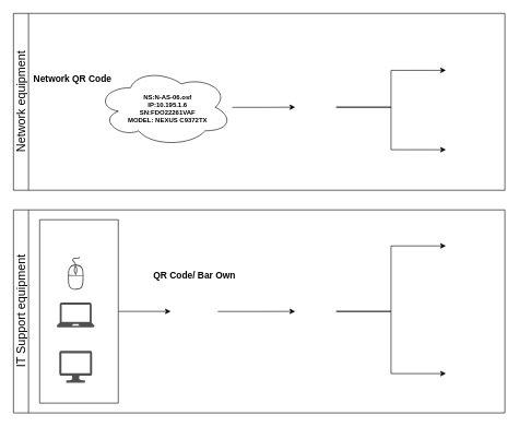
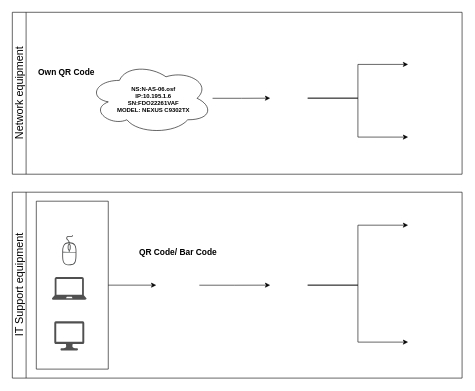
  <mxCell id="0" />
  <mxCell id="1" parent="0" />
  <mxCell id="2" value="&lt;h2&gt;&lt;span style=&quot;font-weight: 400; text-wrap-mode: nowrap;&quot;&gt;Network equipment&lt;/span&gt;&lt;/h2&gt;" style="swimlane;horizontal=0;whiteSpace=wrap;html=1;" vertex="1" parent="1"><mxGeometry x="20" y="20" width="750" height="270" as="geometry" /></mxCell>
  <mxCell id="3" value="" style="shape=image;html=1;verticalAlign=top;verticalLabelPosition=bottom;labelBackgroundColor=#ffffff;imageAspect=0;aspect=fixed;image=https://cdn0.iconfinder.com/data/icons/business-collection-2027/60/barcode-1-128.png" vertex="1" parent="2"><mxGeometry x="54.06" y="111.88" width="71.87" height="71.87" as="geometry" /></mxCell>
- <mxCell id="4" value="&lt;h4&gt;&lt;font style=&quot;font-size: 14px;&quot;&gt;Network QR Code&lt;/font&gt;&lt;/h4&gt;" style="text;html=1;align=center;verticalAlign=middle;resizable=0;points=[];autosize=1;strokeColor=none;fillColor=none;" vertex="1" parent="2"><mxGeometry x="29.99" y="70" width="120" height="60" as="geometry" /></mxCell>
+ <mxCell id="4" value="&lt;h4&gt;&lt;font style=&quot;font-size: 14px;&quot;&gt;Own QR Code&lt;/font&gt;&lt;/h4&gt;" style="text;html=1;align=center;verticalAlign=middle;resizable=0;points=[];autosize=1;strokeColor=none;fillColor=none;" vertex="1" parent="2"><mxGeometry x="29.99" y="70" width="120" height="60" as="geometry" /></mxCell>
  <mxCell id="5" value="" style="shape=image;html=1;verticalAlign=top;verticalLabelPosition=bottom;labelBackgroundColor=#ffffff;imageAspect=0;aspect=fixed;image=https://cdn0.iconfinder.com/data/icons/phosphor-fill-vol-3/256/microsoft-excel-logo-fill-128.png" vertex="1" parent="2"><mxGeometry x="660" y="178.13" width="60" height="60" as="geometry" /></mxCell>
  <mxCell id="6" value="" style="shape=image;html=1;verticalAlign=top;verticalLabelPosition=bottom;labelBackgroundColor=#ffffff;imageAspect=0;aspect=fixed;image=https://cdn1.iconfinder.com/data/icons/ionicons-fill-vol-2/512/logo-python-128.png" vertex="1" parent="2"><mxGeometry x="430" y="111.88" width="62.5" height="62.5" as="geometry" /></mxCell>
  <mxCell id="7" style="edgeStyle=orthogonalEdgeStyle;rounded=0;orthogonalLoop=1;jettySize=auto;html=1;entryX=0;entryY=0.5;entryDx=0;entryDy=0;" edge="1" parent="2" source="6" target="5"><mxGeometry relative="1" as="geometry" /></mxCell>
  <mxCell id="8" value="" style="shape=image;verticalLabelPosition=bottom;labelBackgroundColor=default;verticalAlign=top;aspect=fixed;imageAspect=0;image=https://archive.org/download/github.com-glpi-project-glpi_-_2019-09-23_08-18-36/cover.jpg;" vertex="1" parent="2"><mxGeometry x="660" y="61.88" width="50" height="50" as="geometry" /></mxCell>
  <mxCell id="9" style="edgeStyle=orthogonalEdgeStyle;rounded=0;orthogonalLoop=1;jettySize=auto;html=1;entryX=0;entryY=0.5;entryDx=0;entryDy=0;" edge="1" parent="2" source="6" target="8"><mxGeometry relative="1" as="geometry" /></mxCell>
  <mxCell id="10" value="" style="group" vertex="1" connectable="0" parent="2"><mxGeometry x="120" y="83.13" width="240" height="120" as="geometry" /></mxCell>
- <mxCell id="11" value="&lt;h5&gt;&lt;font&gt;NS:N-AS-06.osf&lt;br&gt;&lt;/font&gt;&lt;font&gt;IP:10.195.1.6&lt;br&gt;&lt;/font&gt;&lt;font&gt;SN:FDO22261VAF&lt;br&gt;&lt;/font&gt;&lt;font&gt;MODEL: NEXUS C9372TX&lt;/font&gt;&lt;/h5&gt;" style="text;html=1;align=center;verticalAlign=middle;resizable=0;points=[];autosize=1;strokeColor=none;fillColor=none;" vertex="1" parent="10"><mxGeometry x="44.529" y="16.85" width="140" height="90" as="geometry" /></mxCell>
+ <mxCell id="11" value="&lt;h5&gt;&lt;font&gt;NS:N-AS-06.osf&lt;br&gt;&lt;/font&gt;&lt;font&gt;IP:10.195.1.6&lt;br&gt;&lt;/font&gt;&lt;font&gt;SN:FDO22261VAF&lt;br&gt;&lt;/font&gt;&lt;font&gt;MODEL: NEXUS C9302TX&lt;/font&gt;&lt;/h5&gt;" style="text;html=1;align=center;verticalAlign=middle;resizable=0;points=[];autosize=1;strokeColor=none;fillColor=none;" vertex="1" parent="10"><mxGeometry x="44.529" y="16.85" width="140" height="90" as="geometry" /></mxCell>
  <mxCell id="12" value="" style="ellipse;shape=cloud;whiteSpace=wrap;html=1;fillColor=none;movable=1;resizable=1;rotatable=1;deletable=1;editable=1;locked=0;connectable=1;" vertex="1" parent="10"><mxGeometry x="6.88" y="0.56" width="207.059" height="119.44" as="geometry" /></mxCell>
  <mxCell id="13" style="edgeStyle=orthogonalEdgeStyle;rounded=0;orthogonalLoop=1;jettySize=auto;html=1;" edge="1" parent="2" source="12" target="6"><mxGeometry relative="1" as="geometry" /></mxCell>
  <mxCell id="14" value="&lt;h2&gt;&lt;span style=&quot;font-weight: 400; text-wrap-mode: nowrap;&quot;&gt;IT Support equipment&lt;/span&gt;&lt;/h2&gt;" style="swimlane;horizontal=0;whiteSpace=wrap;html=1;" vertex="1" parent="1"><mxGeometry x="20" y="320" width="750" height="310" as="geometry" /></mxCell>
  <mxCell id="15" style="edgeStyle=orthogonalEdgeStyle;rounded=0;orthogonalLoop=1;jettySize=auto;html=1;entryX=0;entryY=0.5;entryDx=0;entryDy=0;" edge="1" parent="14" source="16" target="19"><mxGeometry relative="1" as="geometry" /></mxCell>
  <mxCell id="16" value="" style="shape=image;html=1;verticalAlign=top;verticalLabelPosition=bottom;labelBackgroundColor=#ffffff;imageAspect=0;aspect=fixed;image=https://cdn0.iconfinder.com/data/icons/business-collection-2027/60/barcode-1-128.png" vertex="1" parent="14"><mxGeometry x="240" y="119.06" width="71.87" height="71.87" as="geometry" /></mxCell>
- <mxCell id="17" value="&lt;h4&gt;&lt;font style=&quot;font-size: 14px;&quot;&gt;QR Code/ Bar Own&lt;/font&gt;&lt;/h4&gt;" style="text;html=1;align=center;verticalAlign=middle;resizable=0;points=[];autosize=1;strokeColor=none;fillColor=none;" vertex="1" parent="14"><mxGeometry x="200.94" y="70" width="150" height="60" as="geometry" /></mxCell>
+ <mxCell id="17" value="&lt;h4&gt;&lt;font style=&quot;font-size: 14px;&quot;&gt;QR Code/ Bar Code&lt;/font&gt;&lt;/h4&gt;" style="text;html=1;align=center;verticalAlign=middle;resizable=0;points=[];autosize=1;strokeColor=none;fillColor=none;" vertex="1" parent="14"><mxGeometry x="200.94" y="70" width="150" height="60" as="geometry" /></mxCell>
  <mxCell id="18" value="" style="shape=image;html=1;verticalAlign=top;verticalLabelPosition=bottom;labelBackgroundColor=#ffffff;imageAspect=0;aspect=fixed;image=https://cdn0.iconfinder.com/data/icons/phosphor-fill-vol-3/256/microsoft-excel-logo-fill-128.png" vertex="1" parent="14"><mxGeometry x="660" y="220" width="60" height="60" as="geometry" /></mxCell>
  <mxCell id="19" value="" style="shape=image;html=1;verticalAlign=top;verticalLabelPosition=bottom;labelBackgroundColor=#ffffff;imageAspect=0;aspect=fixed;image=https://cdn1.iconfinder.com/data/icons/ionicons-fill-vol-2/512/logo-python-128.png" vertex="1" parent="14"><mxGeometry x="430" y="123.74" width="62.5" height="62.5" as="geometry" /></mxCell>
  <mxCell id="20" style="edgeStyle=orthogonalEdgeStyle;rounded=0;orthogonalLoop=1;jettySize=auto;html=1;entryX=0;entryY=0.5;entryDx=0;entryDy=0;" edge="1" parent="14" source="19" target="18"><mxGeometry relative="1" as="geometry" /></mxCell>
  <mxCell id="21" value="" style="shape=image;verticalLabelPosition=bottom;labelBackgroundColor=default;verticalAlign=top;aspect=fixed;imageAspect=0;image=https://archive.org/download/github.com-glpi-project-glpi_-_2019-09-23_08-18-36/cover.jpg;" vertex="1" parent="14"><mxGeometry x="660" y="30.0" width="50" height="50" as="geometry" /></mxCell>
  <mxCell id="22" style="edgeStyle=orthogonalEdgeStyle;rounded=0;orthogonalLoop=1;jettySize=auto;html=1;entryX=0;entryY=0.5;entryDx=0;entryDy=0;" edge="1" parent="14" source="19" target="21"><mxGeometry relative="1" as="geometry" /></mxCell>
  <mxCell id="23" style="edgeStyle=orthogonalEdgeStyle;rounded=0;orthogonalLoop=1;jettySize=auto;html=1;entryX=0;entryY=0.5;entryDx=0;entryDy=0;" edge="1" parent="14" source="24" target="16"><mxGeometry relative="1" as="geometry" /></mxCell>
  <mxCell id="24" value="" style="swimlane;startSize=0;" vertex="1" parent="14"><mxGeometry x="40" y="15" width="120" height="280" as="geometry" /></mxCell>
  <mxCell id="25" value="" style="shape=image;html=1;verticalAlign=top;verticalLabelPosition=bottom;labelBackgroundColor=#ffffff;imageAspect=0;aspect=fixed;image=https://cdn1.iconfinder.com/data/icons/bootstrap-vol-3/16/keyboard-128.png" vertex="1" parent="24"><mxGeometry x="28.5" width="53" height="53" as="geometry" /></mxCell>
  <mxCell id="26" value="" style="sketch=0;pointerEvents=1;shadow=0;dashed=0;html=1;strokeColor=none;fillColor=#434445;aspect=fixed;labelPosition=center;verticalLabelPosition=bottom;verticalAlign=top;align=center;outlineConnect=0;shape=mxgraph.vvd.mouse;" vertex="1" parent="24"><mxGeometry x="42.75" y="56.88" width="24.5" height="50" as="geometry" /></mxCell>
  <mxCell id="27" value="" style="sketch=0;pointerEvents=1;shadow=0;dashed=0;html=1;strokeColor=none;fillColor=#505050;labelPosition=center;verticalLabelPosition=bottom;verticalAlign=top;outlineConnect=0;align=center;shape=mxgraph.office.devices.laptop;" vertex="1" parent="24"><mxGeometry x="26" y="126.38" width="58" height="38" as="geometry" /></mxCell>
  <mxCell id="28" value="" style="sketch=0;pointerEvents=1;shadow=0;dashed=0;html=1;strokeColor=none;fillColor=#505050;labelPosition=center;verticalLabelPosition=bottom;verticalAlign=top;outlineConnect=0;align=center;shape=mxgraph.office.devices.lcd_monitor;" vertex="1" parent="24"><mxGeometry x="30" y="200" width="50" height="48.87" as="geometry" /></mxCell>
